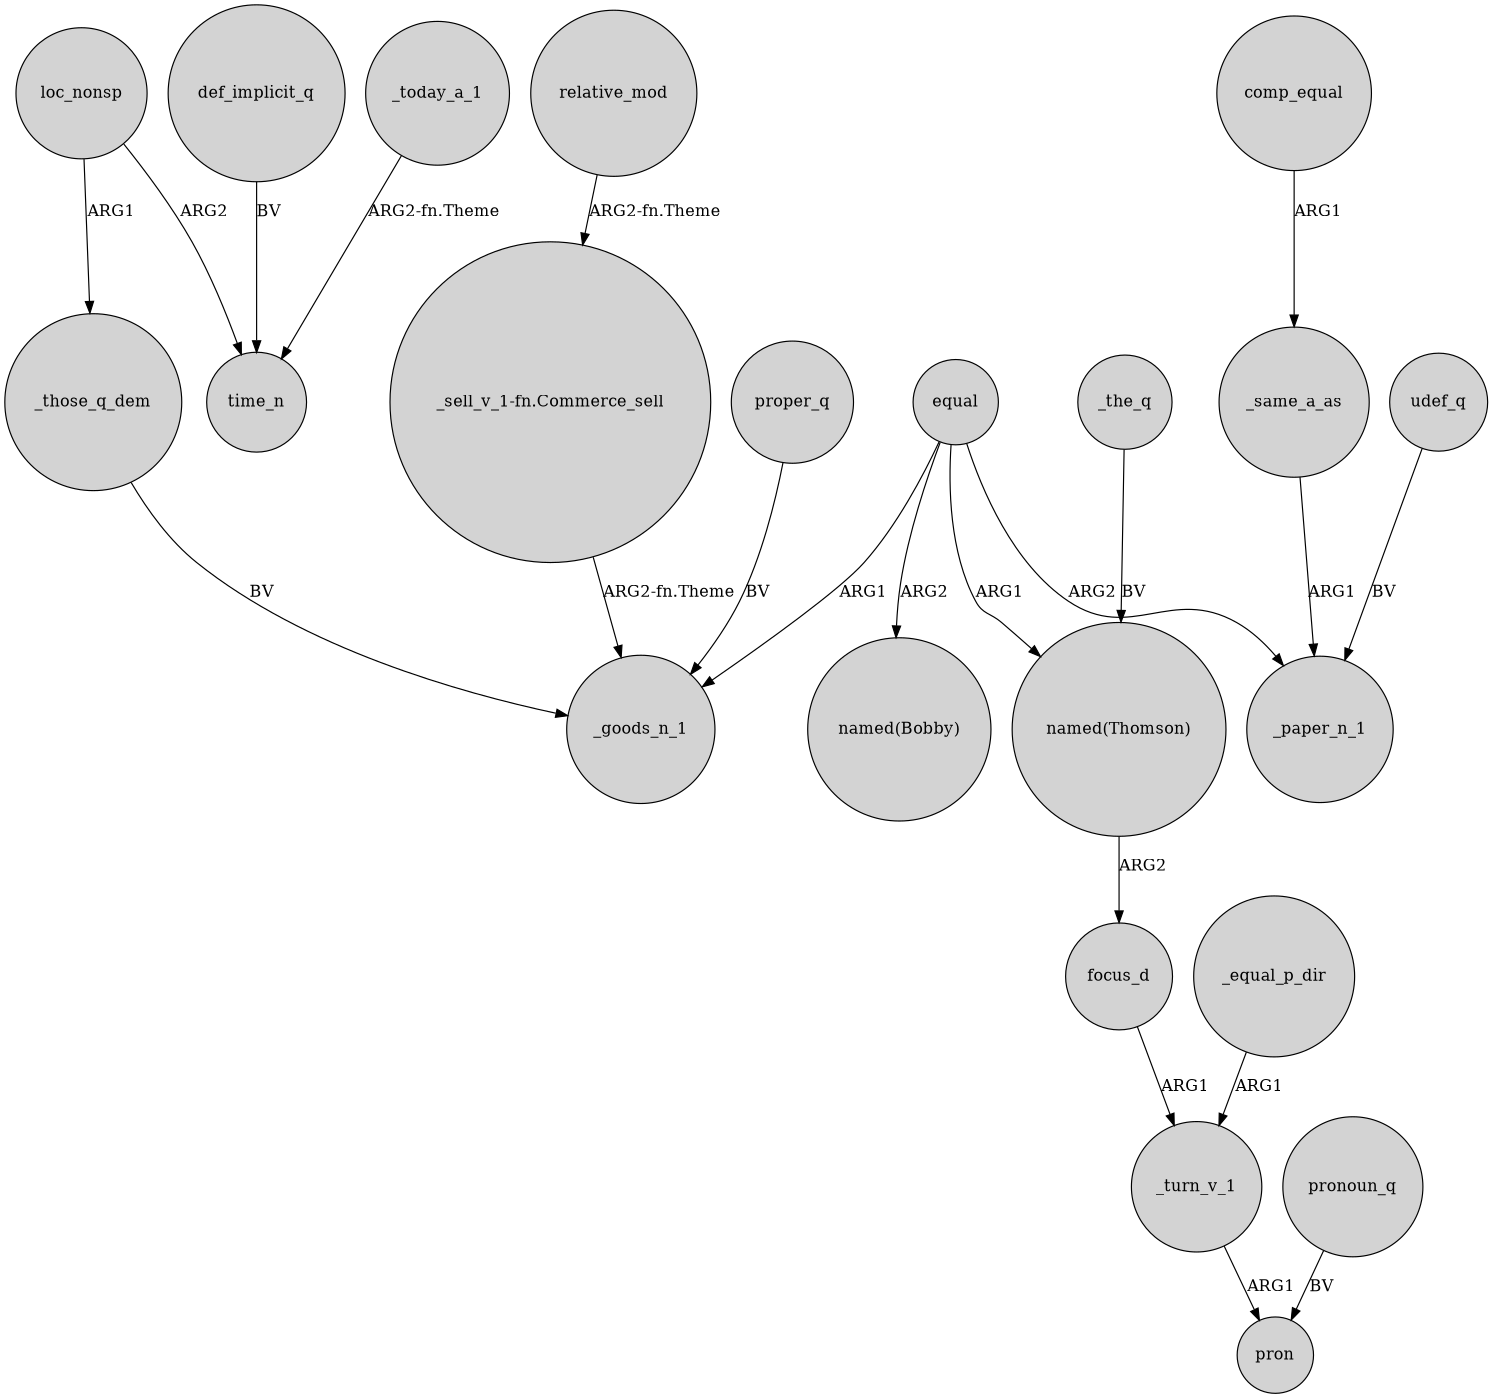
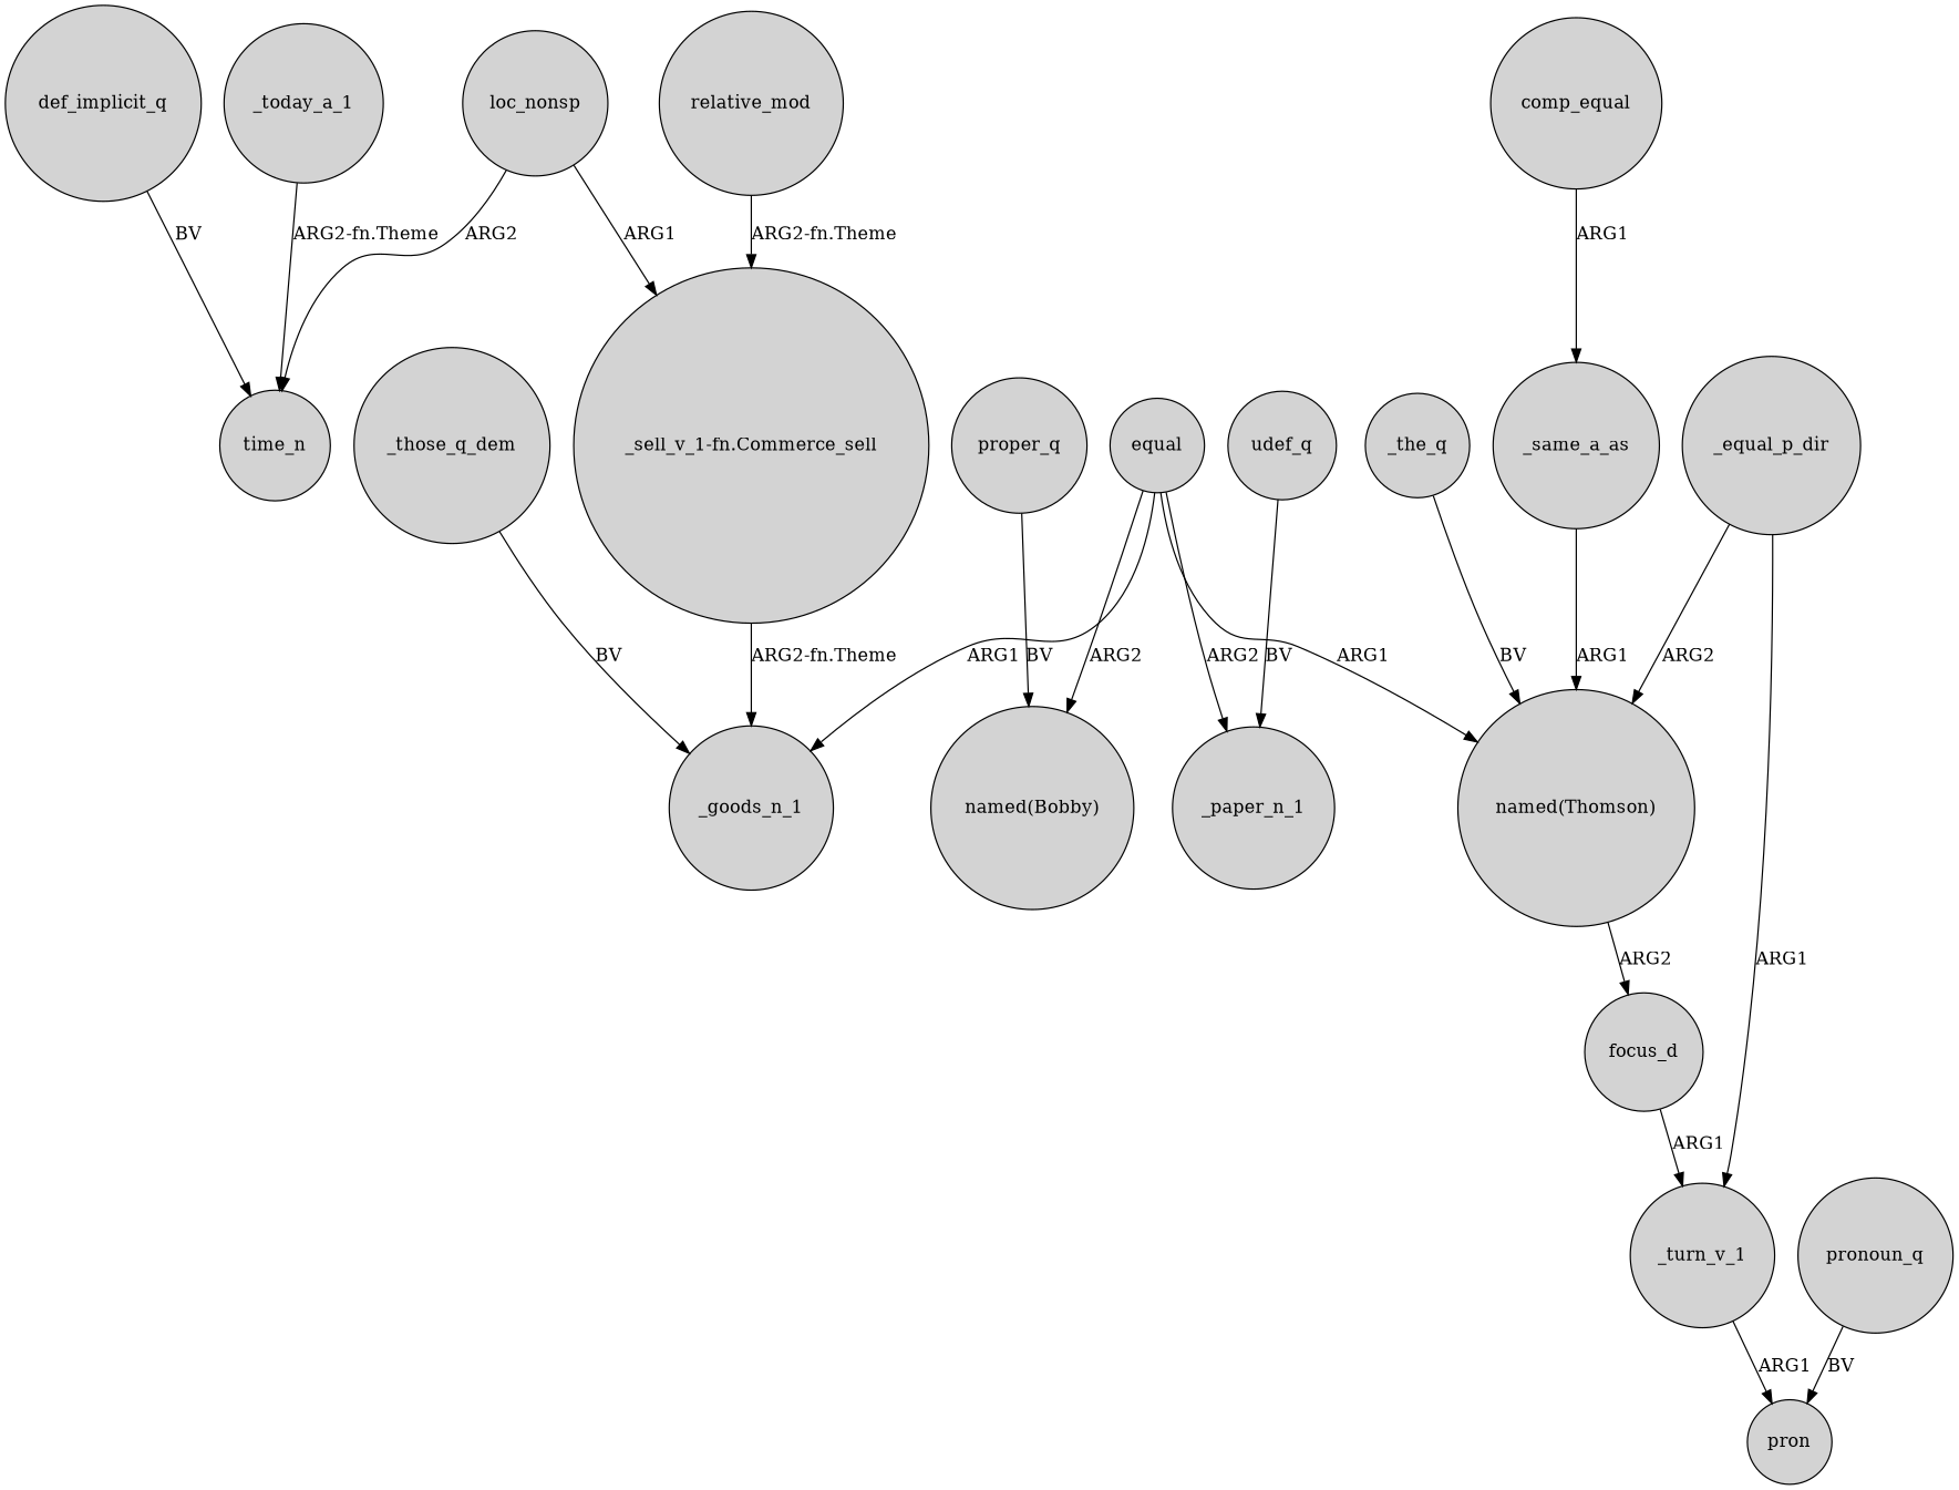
  digraph {
    node [shape=circle style=filled]
    _today_a_1
    time_n
    n3 [label=equal]
    "named(Bobby)"
    _goods_n_1
    "named(Thomson)"
    _paper_n_1
    focus_d
    _those_q_dem
    _the_q
    relative_mod
    "_sell_v_1-fn.Commerce_sell"
    _same_a_as
    loc_nonsp
    _turn_v_1
    pron
    pronoun_q
    comp_equal
    proper_q
    udef_q
    n21 [label=_equal_p_dir]
    def_implicit_q
    _today_a_1 -> time_n [label="ARG2-fn.Theme"]
    n3 -> "named(Bobby)" [label=ARG2]
    n3 -> _goods_n_1 [label=ARG1]
    n3 -> "named(Thomson)" [label=ARG1]
    n3 -> _paper_n_1 [label=ARG2]
    "named(Thomson)" -> focus_d [label=ARG2]
    focus_d -> _turn_v_1 [label=ARG1]
    _those_q_dem -> _goods_n_1 [label=BV]
    _the_q -> "named(Thomson)" [label=BV]
    relative_mod -> "_sell_v_1-fn.Commerce_sell" [label="ARG2-fn.Theme"]
    "_sell_v_1-fn.Commerce_sell" -> _goods_n_1 [label="ARG2-fn.Theme"]
-   _same_a_as -> _paper_n_1 [label=ARG1]
+   _same_a_as -> "named(Thomson)" [label=ARG1]
    loc_nonsp -> time_n [label=ARG2]
-   loc_nonsp -> _those_q_dem [label=ARG1]
+   loc_nonsp -> "_sell_v_1-fn.Commerce_sell" [label=ARG1]
    _turn_v_1 -> pron [label=ARG1]
    pronoun_q -> pron [label=BV]
    comp_equal -> _same_a_as [label=ARG1]
-   proper_q -> _goods_n_1 [label=BV]
+   proper_q -> "named(Bobby)" [label=BV]
    udef_q -> _paper_n_1 [label=BV]
+   n21 -> "named(Thomson)" [label=ARG2]
    n21 -> _turn_v_1 [label=ARG1]
    def_implicit_q -> time_n [label=BV]
  }
